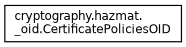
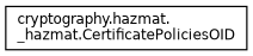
  digraph {
    rankdir=LR
-   n1 [color=black fillcolor=white fontname=Helvetica fontsize=10 height=0.2 label="cryptography.hazmat.\l_oid.CertificatePoliciesOID" shape=record style=filled width=0.4]
+   n1 [color=black fillcolor=white fontname=Helvetica fontsize=10 height=0.2 label="cryptography.hazmat.\l_hazmat.CertificatePoliciesOID" shape=record style=filled width=0.4]
  }
